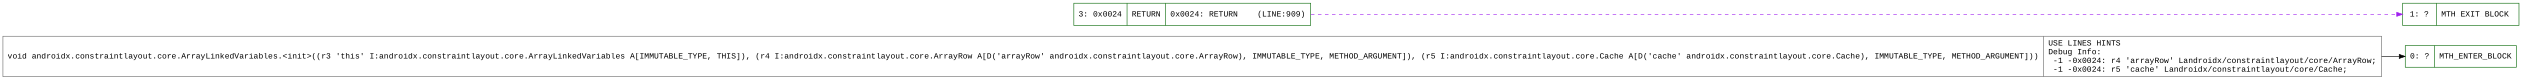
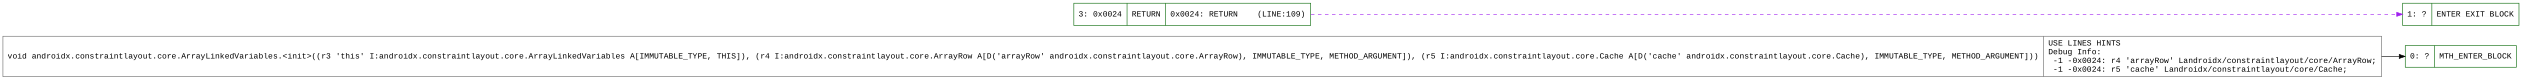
  digraph {
    fontname="Liberation Mono"
    rankdir=LR
    node [color=darkgreen fontname="Liberation Mono" shape=record]
    edge [fontname="Liberation Mono"]
    n1 [label="{0\:\ ?|MTH_ENTER_BLOCK\l}"]
-   n2 [label="{3\:\ 0x0024|RETURN\l|0x0024: RETURN    (LINE:909)\l}"]
-   n3 [label="{1\:\ ?|MTH_EXIT_BLOCK\l}"]
+   n2 [label="{3\:\ 0x0024|RETURN\l|0x0024: RETURN    (LINE:109)\l}"]
+   n3 [label="{1\:\ ?|ENTER_EXIT_BLOCK\l}"]
    n4 [color=gray40 label="{void androidx.constraintlayout.core.ArrayLinkedVariables.\<init\>((r3 'this' I:androidx.constraintlayout.core.ArrayLinkedVariables A[IMMUTABLE_TYPE, THIS]), (r4 I:androidx.constraintlayout.core.ArrayRow A[D('arrayRow' androidx.constraintlayout.core.ArrayRow), IMMUTABLE_TYPE, METHOD_ARGUMENT]), (r5 I:androidx.constraintlayout.core.Cache A[D('cache' androidx.constraintlayout.core.Cache), IMMUTABLE_TYPE, METHOD_ARGUMENT]))  | USE_LINES_HINTS\lDebug Info:\l  \-1 \-0x0024: r4 'arrayRow' Landroidx\/constraintlayout\/core\/ArrayRow;\l  \-1 \-0x0024: r5 'cache' Landroidx\/constraintlayout\/core\/Cache;\l}"]
    n2 -> n3 [color=purple style=dashed]
    n4 -> n1 [color=black style=solid]
  }
